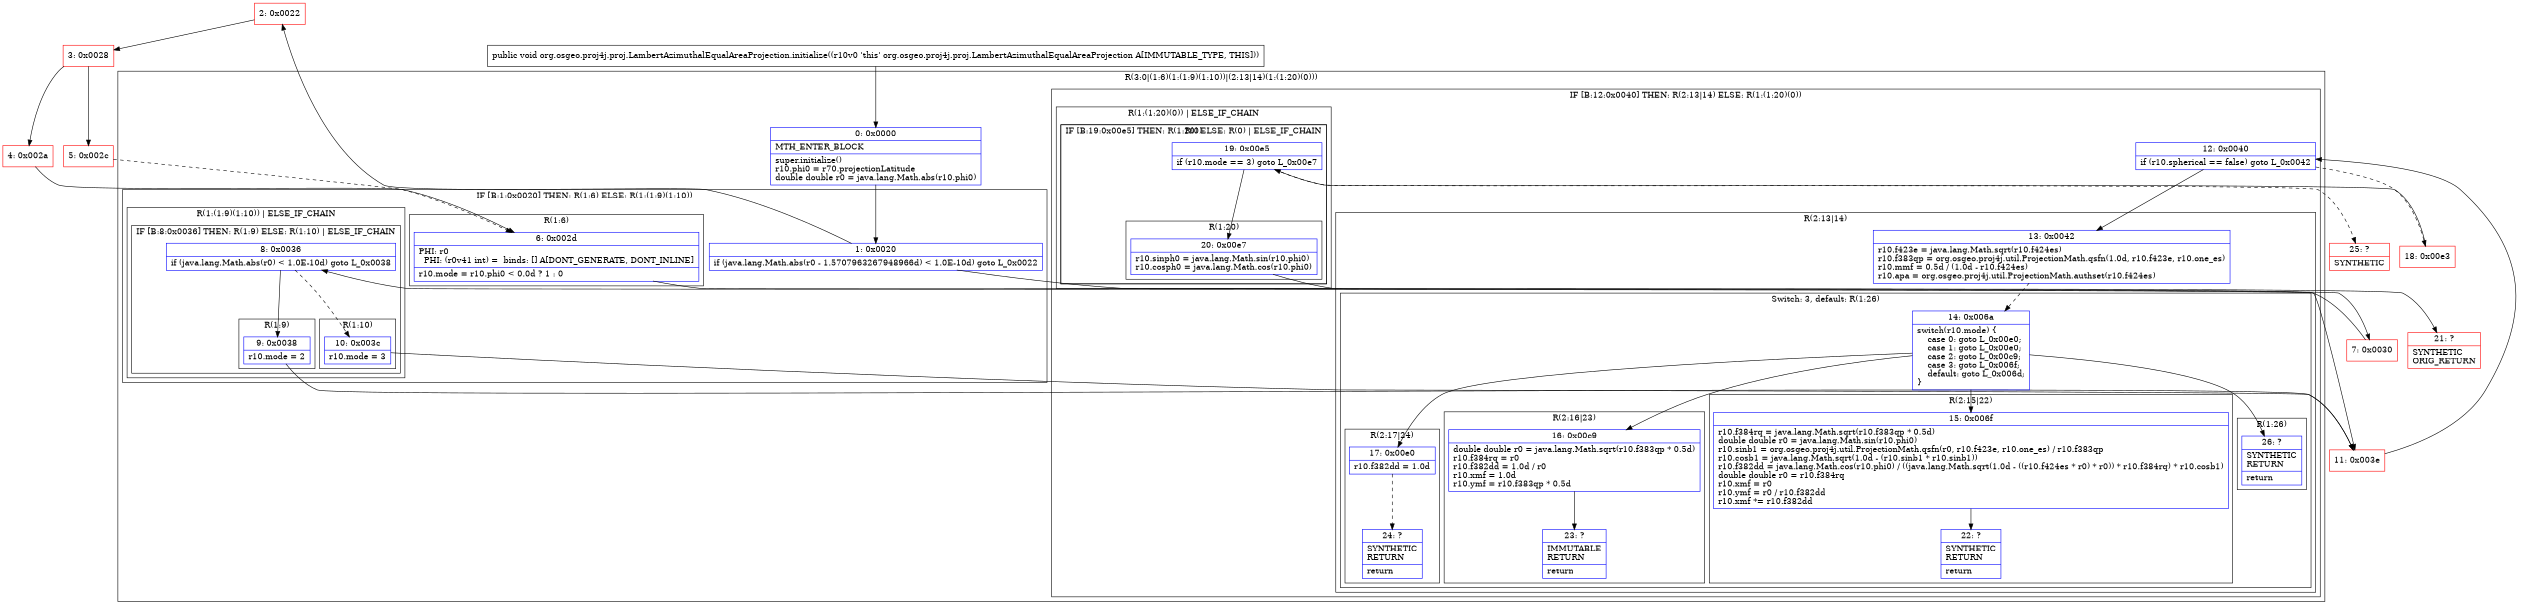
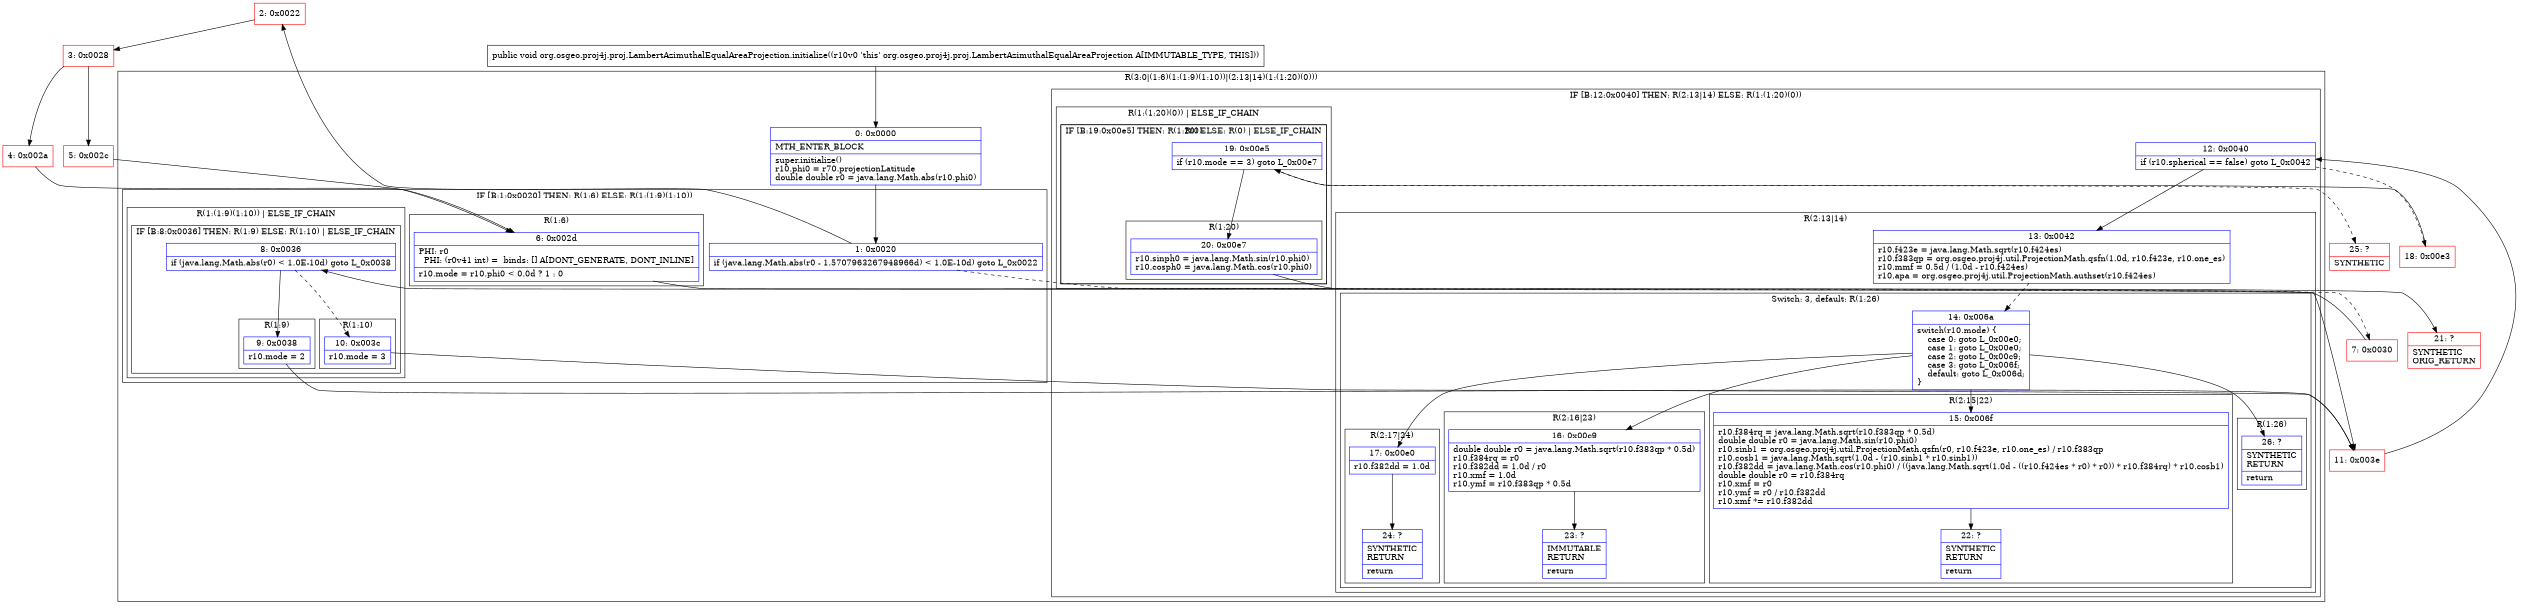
  digraph {
    node [color=blue shape=record]
    n1 [label="{6\:\ 0x002d|PHI: r0 \l  PHI: (r0v41 int) =  binds: [] A[DONT_GENERATE, DONT_INLINE]\l|r10.mode = r10.phi0 \< 0.0d ? 1 : 0\l}"]
    n2 [label="{9\:\ 0x0038|r10.mode = 2\l}"]
    n3 [label="{10\:\ 0x003c|r10.mode = 3\l}"]
    n4 [label="{8\:\ 0x0036|if (java.lang.Math.abs(r0) \< 1.0E\-10d) goto L_0x0038\l}"]
    n5 [label="{1\:\ 0x0020|if (java.lang.Math.abs(r0 \- 1.5707963267948966d) \< 1.0E\-10d) goto L_0x0022\l}"]
    n6 [label="{17\:\ 0x00e0|r10.f382dd = 1.0d\l}"]
    n7 [label="{24\:\ ?|SYNTHETIC\lRETURN\l|return\l}"]
    n8 [label="{16\:\ 0x00c9|double double r0 = java.lang.Math.sqrt(r10.f383qp * 0.5d)\lr10.f384rq = r0\lr10.f382dd = 1.0d \/ r0\lr10.xmf = 1.0d\lr10.ymf = r10.f383qp * 0.5d\l}"]
    n9 [label="{23\:\ ?|IMMUTABLE\lRETURN\l|return\l}"]
    n10 [label="{15\:\ 0x006f|r10.f384rq = java.lang.Math.sqrt(r10.f383qp * 0.5d)\ldouble double r0 = java.lang.Math.sin(r10.phi0)\lr10.sinb1 = org.osgeo.proj4j.util.ProjectionMath.qsfn(r0, r10.f423e, r10.one_es) \/ r10.f383qp\lr10.cosb1 = java.lang.Math.sqrt(1.0d \- (r10.sinb1 * r10.sinb1))\lr10.f382dd = java.lang.Math.cos(r10.phi0) \/ ((java.lang.Math.sqrt(1.0d \- ((r10.f424es * r0) * r0)) * r10.f384rq) * r10.cosb1)\ldouble double r0 = r10.f384rq\lr10.xmf = r0\lr10.ymf = r0 \/ r10.f382dd\lr10.xmf *= r10.f382dd\l}"]
    n11 [label="{22\:\ ?|SYNTHETIC\lRETURN\l|return\l}"]
    n12 [label="{26\:\ ?|SYNTHETIC\lRETURN\l|return\l}"]
    n13 [label="{14\:\ 0x006a|switch(r10.mode) \{\l    case 0: goto L_0x00e0;\l    case 1: goto L_0x00e0;\l    case 2: goto L_0x00c9;\l    case 3: goto L_0x006f;\l    default: goto L_0x006d;\l\}\l}"]
    n14 [label="{13\:\ 0x0042|r10.f423e = java.lang.Math.sqrt(r10.f424es)\lr10.f383qp = org.osgeo.proj4j.util.ProjectionMath.qsfn(1.0d, r10.f423e, r10.one_es)\lr10.mmf = 0.5d \/ (1.0d \- r10.f424es)\lr10.apa = org.osgeo.proj4j.util.ProjectionMath.authset(r10.f424es)\l}"]
    n15 [label="{20\:\ 0x00e7|r10.sinph0 = java.lang.Math.sin(r10.phi0)\lr10.cosph0 = java.lang.Math.cos(r10.phi0)\l}"]
    n16 [label="{19\:\ 0x00e5|if (r10.mode == 3) goto L_0x00e7\l}"]
    n17 [label="{12\:\ 0x0040|if (r10.spherical == false) goto L_0x0042\l}"]
    n18 [label="{0\:\ 0x0000|MTH_ENTER_BLOCK\l|super.initialize()\lr10.phi0 = r70.projectionLatitude\ldouble double r0 = java.lang.Math.abs(r10.phi0)\l}"]
    n19 [color=red label="{11\:\ 0x003e}"]
    n20 [color=red label="{2\:\ 0x0022}"]
    n21 [color=red label="{7\:\ 0x0030}"]
    n22 [color=red label="{21\:\ ?|SYNTHETIC\lORIG_RETURN\l}"]
    n23 [color=red label="{25\:\ ?|SYNTHETIC\l}"]
    n24 [color=red label="{18\:\ 0x00e3}"]
    n25 [color=red label="{3\:\ 0x0028}"]
    n26 [color=red label="{4\:\ 0x002a}"]
    n27 [color=red label="{5\:\ 0x002c}"]
    n28 [label="{public void org.osgeo.proj4j.proj.LambertAzimuthalEqualAreaProjection.initialize((r10v0 'this' org.osgeo.proj4j.proj.LambertAzimuthalEqualAreaProjection A[IMMUTABLE_TYPE, THIS])) }" color=""]
    subgraph cluster_1 {
      label="R(3:0|(1:6)(1:(1:9)(1:10))|(2:13|14)(1:(1:20)(0)))"
      n18
      subgraph cluster_2 {
        label="IF [B:1:0x0020] THEN: R(1:6) ELSE: R(1:(1:9)(1:10))"
        n5
        subgraph cluster_3 {
          label="R(1:6)"
          n1
        }
        subgraph cluster_4 {
          label="R(1:(1:9)(1:10)) | ELSE_IF_CHAIN\l"
          subgraph cluster_5 {
            label="IF [B:8:0x0036] THEN: R(1:9) ELSE: R(1:10) | ELSE_IF_CHAIN\l"
            n4
            subgraph cluster_6 {
              label="R(1:9)"
              n2
            }
            subgraph cluster_7 {
              label="R(1:10)"
              n3
            }
          }
        }
      }
      subgraph cluster_8 {
        label="IF [B:12:0x0040] THEN: R(2:13|14) ELSE: R(1:(1:20)(0))"
        n17
        subgraph cluster_9 {
          label="R(2:13|14)"
          n14
          subgraph cluster_10 {
            label="Switch: 3, default: R(1:26)"
            n13
            subgraph cluster_11 {
              label="R(2:17|24)"
              n6
              n7
            }
            subgraph cluster_12 {
              label="R(2:16|23)"
              n8
              n9
            }
            subgraph cluster_13 {
              label="R(2:15|22)"
              n10
              n11
            }
            subgraph cluster_14 {
              label="R(1:26)"
              n12
            }
          }
        }
        subgraph cluster_15 {
          label="R(1:(1:20)(0)) | ELSE_IF_CHAIN\l"
          subgraph cluster_16 {
            label="IF [B:19:0x00e5] THEN: R(1:20) ELSE: R(0) | ELSE_IF_CHAIN\l"
            n16
            subgraph cluster_17 {
              label="R(1:20)"
              n15
            }
            subgraph cluster_18 {
              label="R(0)"
            }
          }
        }
      }
    }
    n1 -> n19
    n2 -> n19
    n3 -> n19
    n4 -> n2
    n4 -> n3 [style=dashed]
    n5 -> n20
-   n5 -> n21 [style=solid]
-   n6 -> n7 [style=dashed]
+   n5 -> n21 [style=dashed]
+   n6 -> n7
    n8 -> n9
    n10 -> n11
    n13 -> n6
    n13 -> n8
    n13 -> n10
    n13 -> n12
    n14 -> n13 [style=dashed]
    n15 -> n22
    n16 -> n15
    n16 -> n23 [style=dashed]
    n17 -> n14
    n17 -> n24 [style=dashed]
    n18 -> n5
    n19 -> n17
    n20 -> n25
    n21 -> n4
    n24 -> n16
    n25 -> n26
    n25 -> n27
    n26 -> n1
-   n27 -> n1 [style=dashed]
+   n27 -> n1
    n28 -> n18
  }
